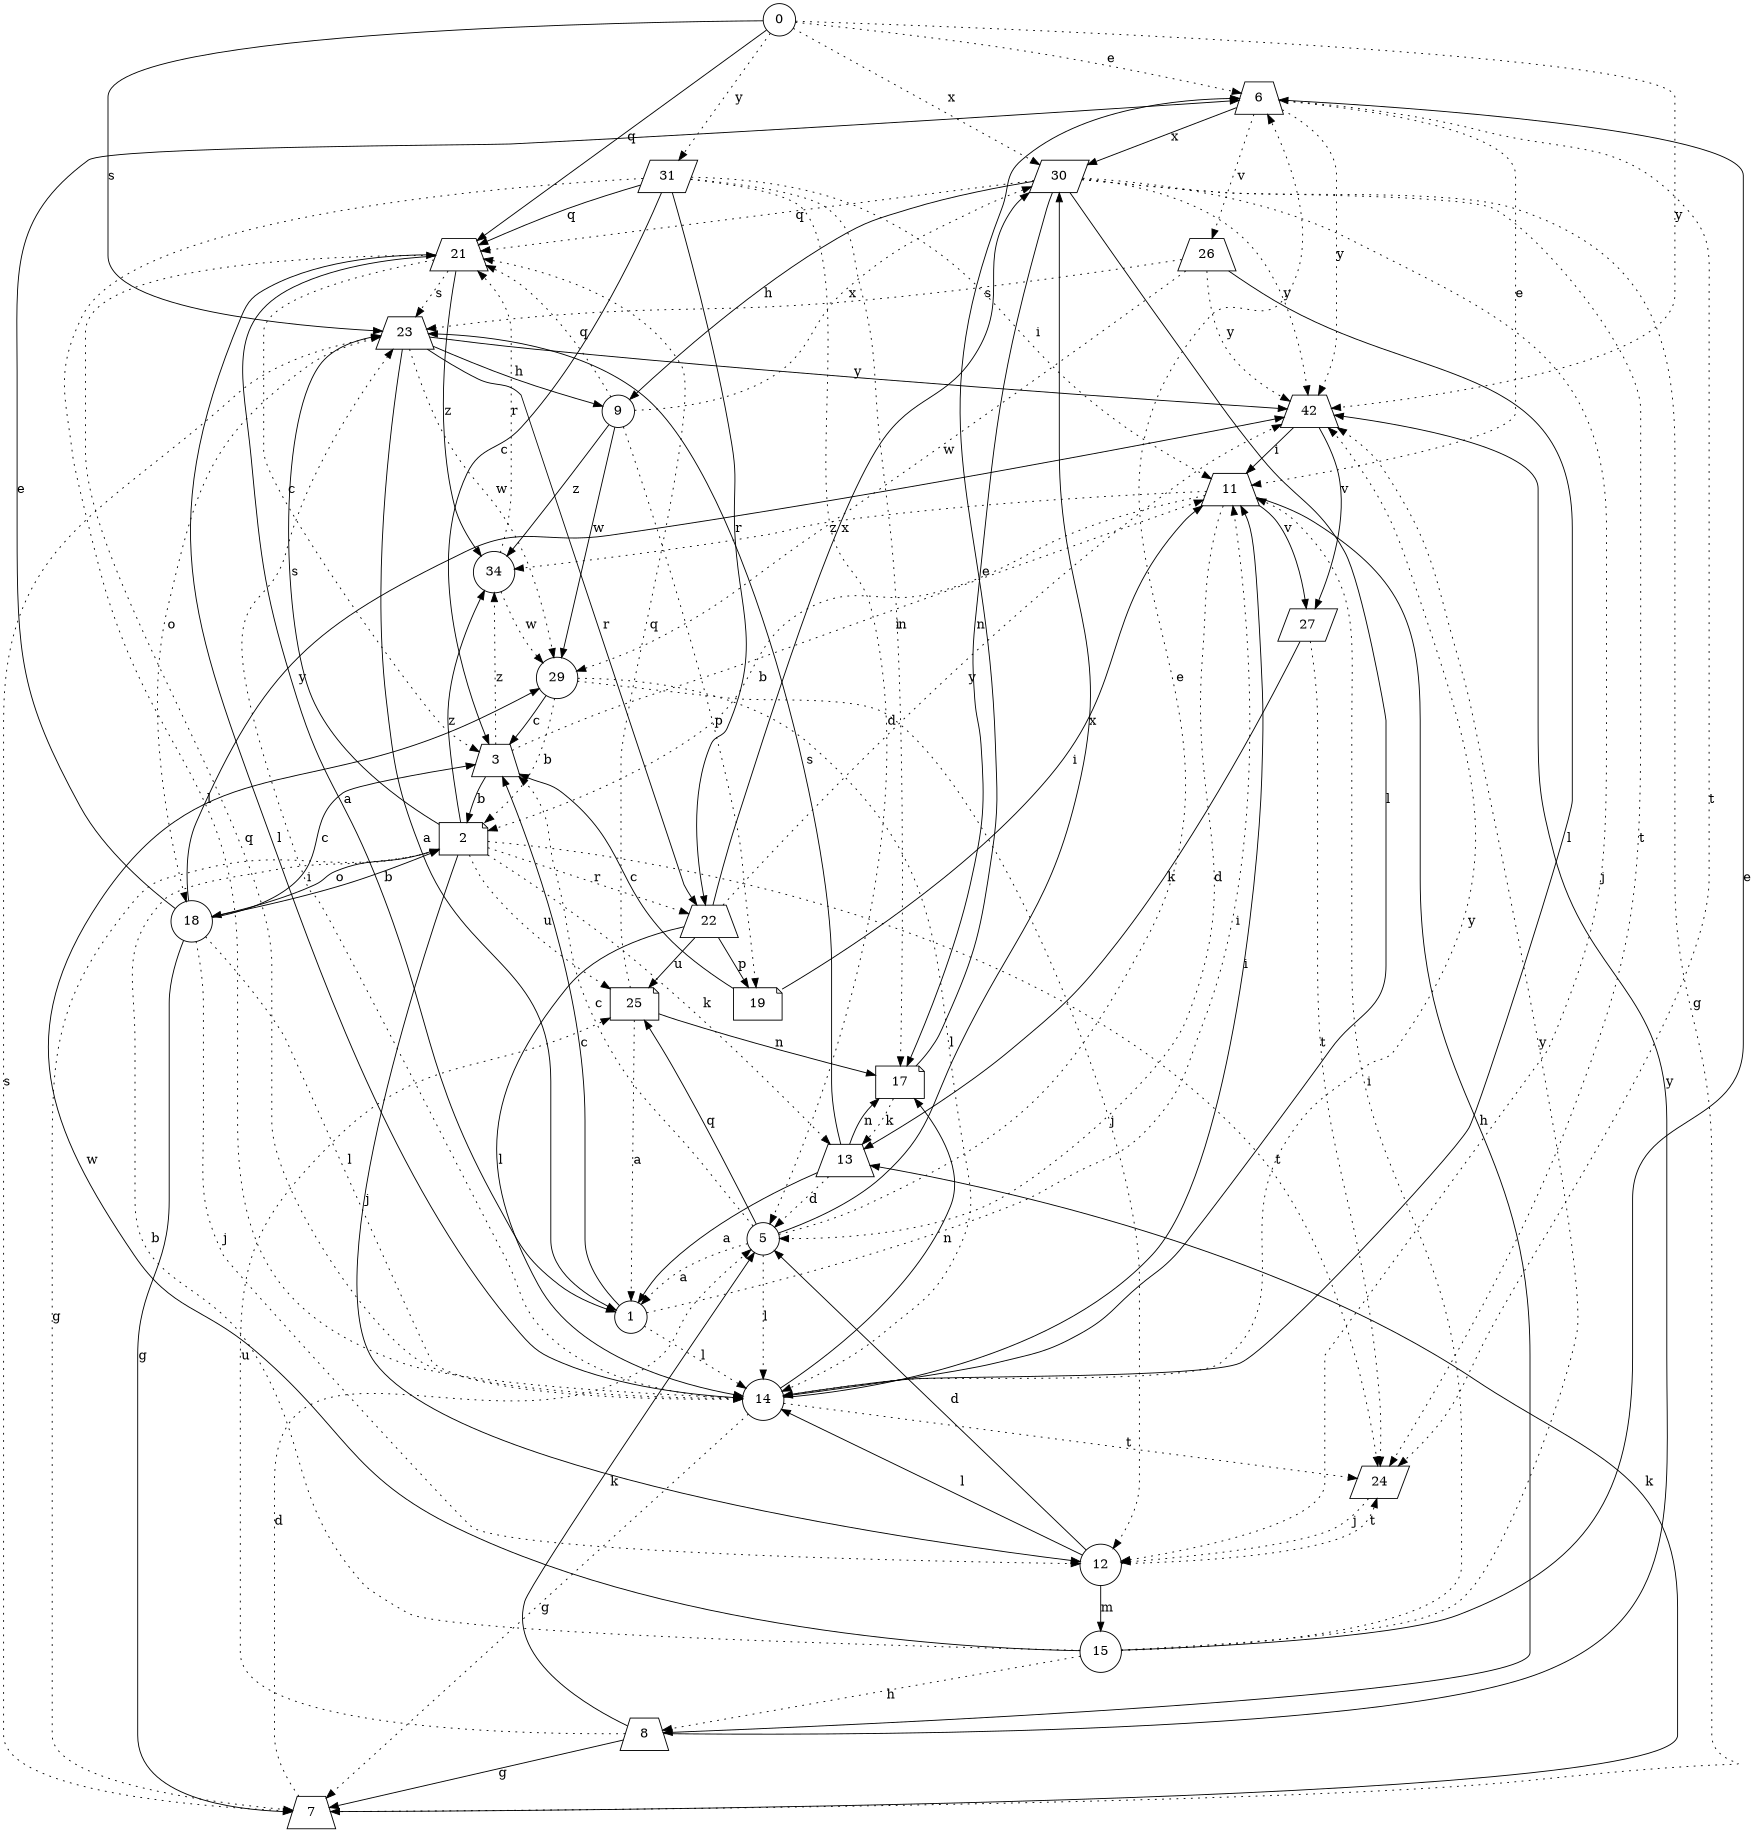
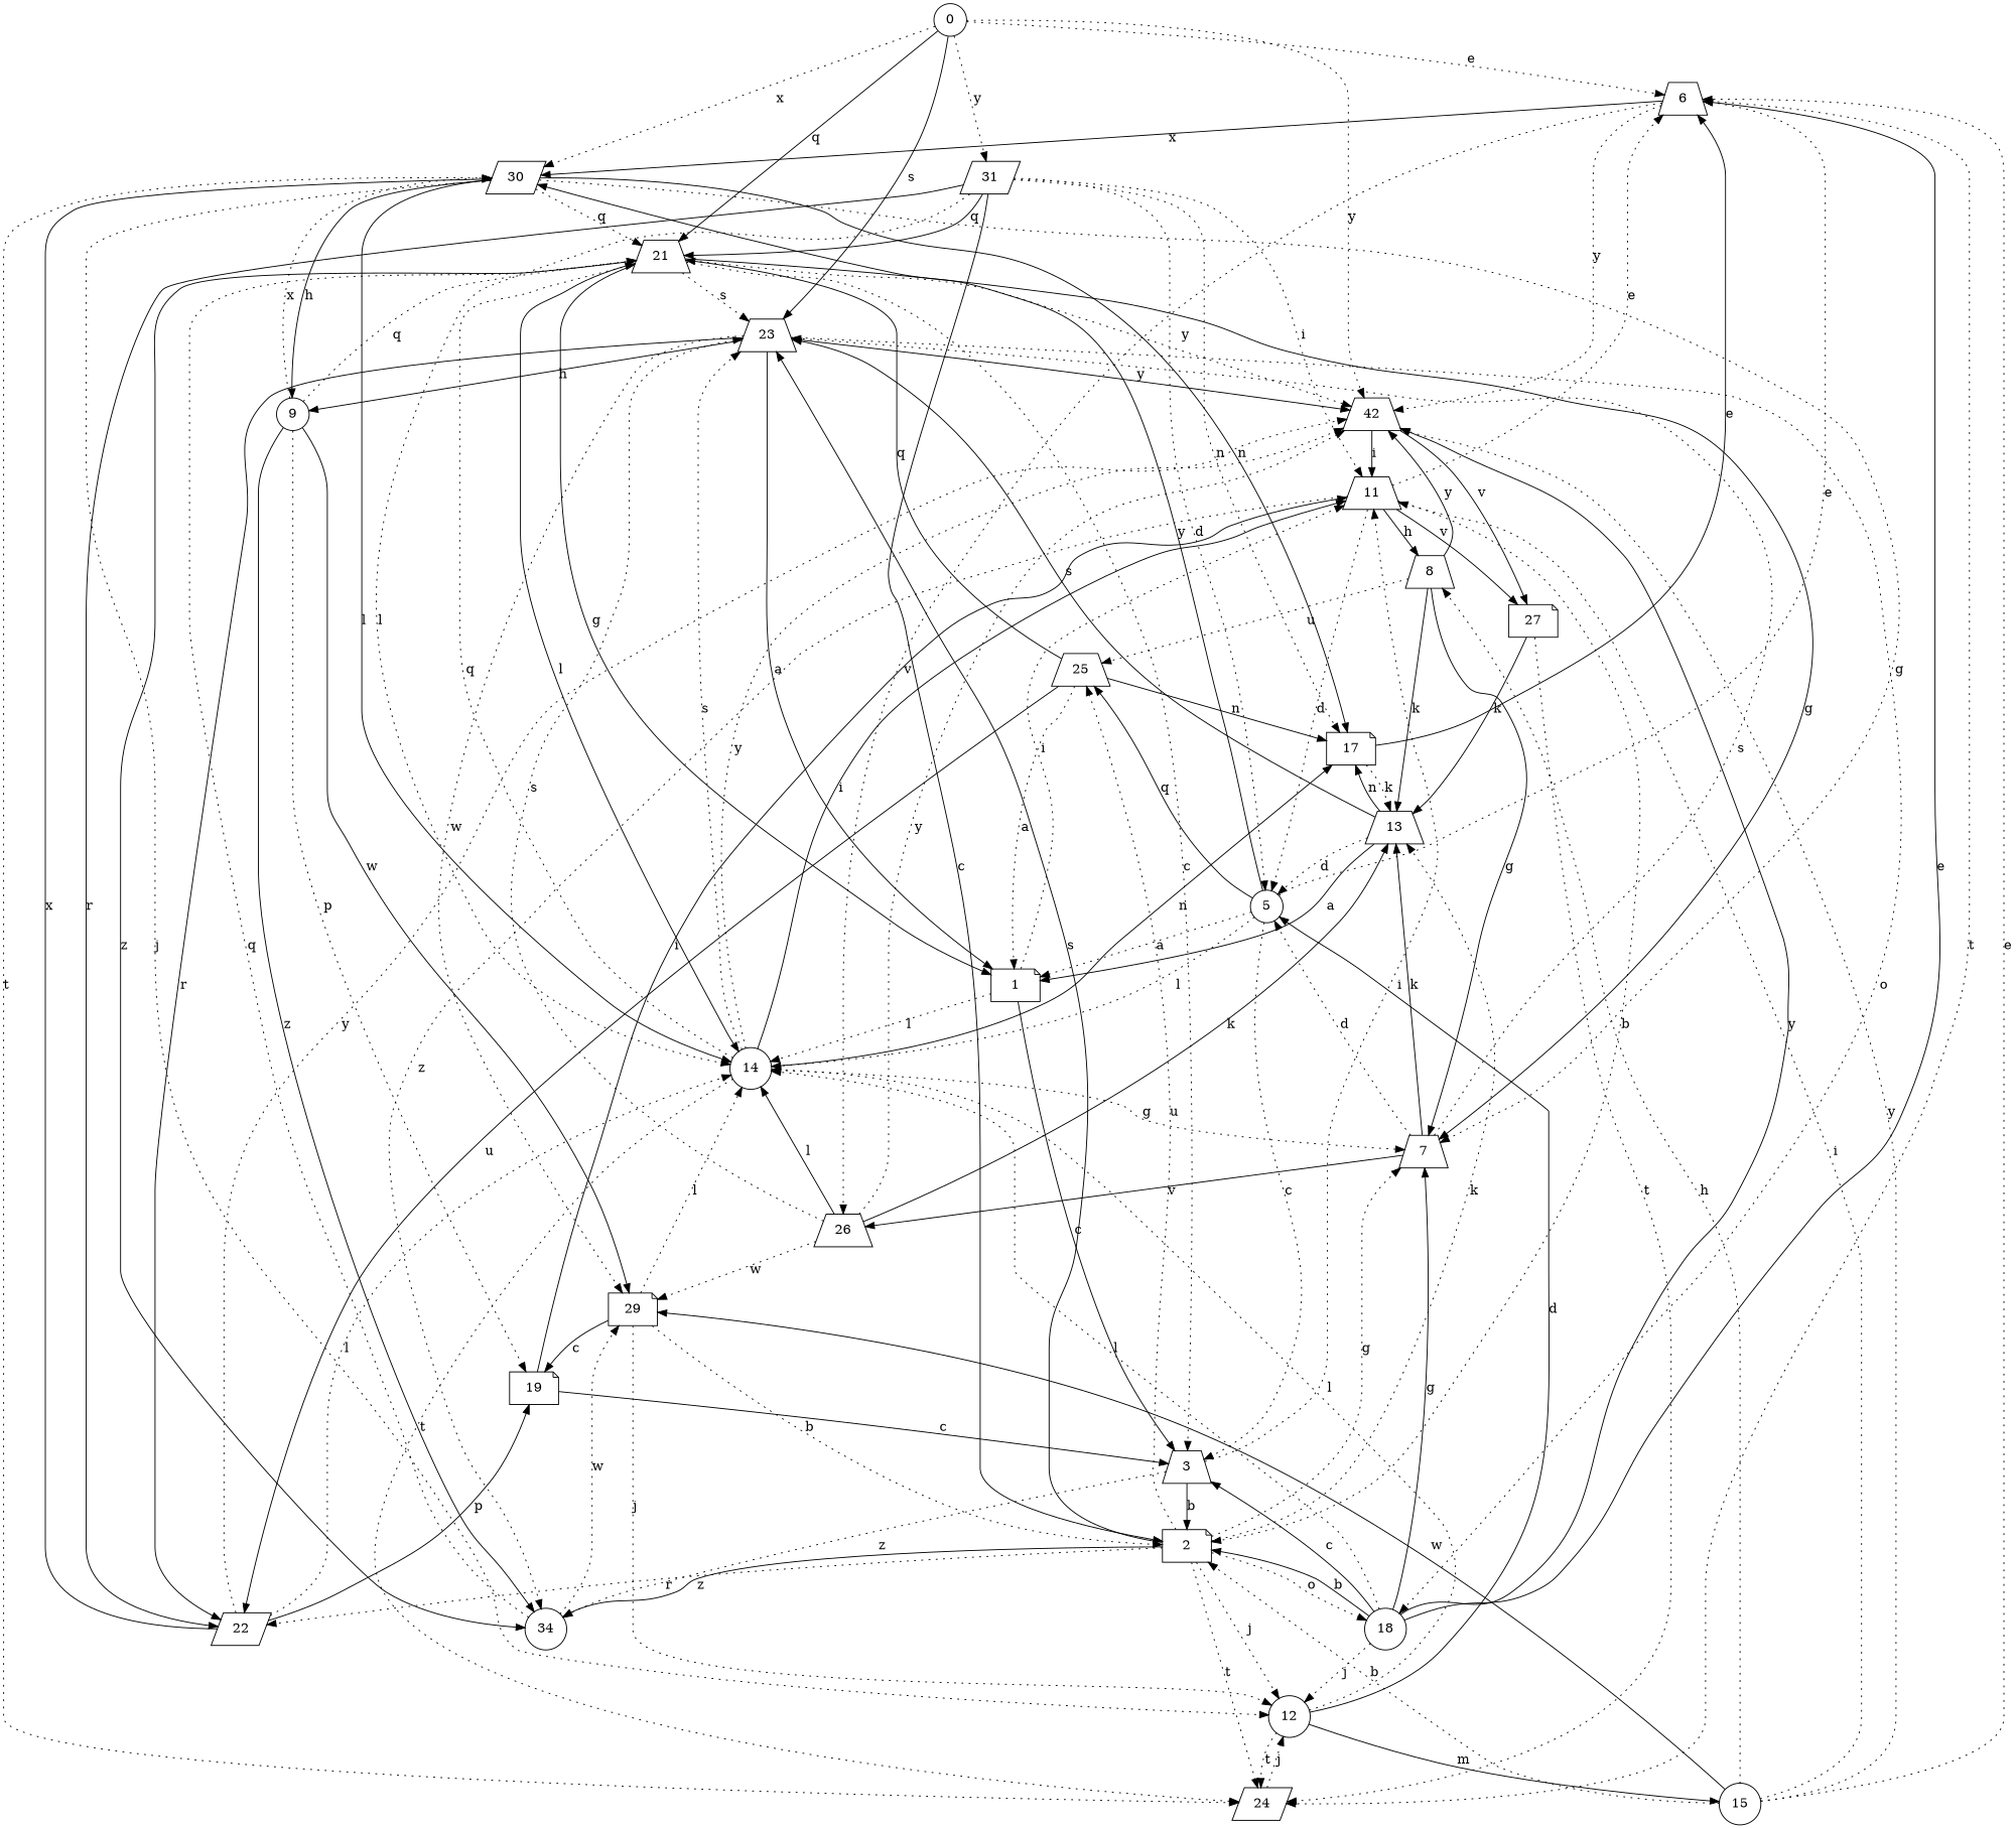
  strict digraph {
    node [shape=trapezium]
    edge [style=dotted]
    0 [shape=circle]
    6
    21
    23
    30 [shape=parallelogram]
    31 [shape=parallelogram]
    n7 [label=42]
    24 [shape=parallelogram]
    26
-   1 [shape=circle]
+   1 [shape=note]
    3
    14 [shape=circle]
    7
    34 [shape=circle]
    18 [shape=circle]
-   22
+   22 [shape=parallelogram]
    9 [shape=circle]
-   29 [shape=circle]
+   29 [shape=note]
    12 [shape=circle]
    17 [shape=note]
    11
    5 [shape=circle]
-   27 [shape=parallelogram]
+   27 [shape=note]
    2 [shape=note]
    8
    13
-   25 [shape=note]
+   25
    15 [shape=circle]
    19 [shape=note]
    0 -> 6 [label=e]
    0 -> 21 [label=q style=solid]
    0 -> 23 [label=s style=solid]
    0 -> 30 [label=x]
    0 -> 31 [label=y]
    0 -> n7 [label=y]
    6 -> 30 [label=x style=solid]
    6 -> n7 [label=y]
    6 -> 24 [label=t]
    6 -> 26 [label=v]
    21 -> 23 [label=s]
-   21 -> 1 [label=a style=solid]
+   21 -> 1 [label=g style=solid]
    21 -> 3 [label=c]
    21 -> 14 [label=l style=solid]
+   21 -> 7 [label=g style=solid]
    21 -> 34 [label=z style=solid]
    23 -> n7 [label=y style=solid]
    23 -> 1 [label=a style=solid]
    23 -> 18 [label=o]
    23 -> 22 [label=r style=solid]
    23 -> 9 [label=h style=solid]
    23 -> 29 [label=w]
    30 -> 21 [label=q]
-   30 -> n7 [label=y]
+   21 -> n7 [label=y]
    30 -> 24 [label=t]
    30 -> 14 [label=l style=solid]
    30 -> 7 [label=g]
    30 -> 9 [label=h style=solid]
    30 -> 12 [label=j]
    30 -> 17 [label=n style=solid]
    31 -> 21 [label=q style=solid]
-   31 -> 3 [label=c style=solid]
+   31 -> 2 [label=c style=solid]
    31 -> 14 [label=l]
    31 -> 22 [label=r style=solid]
    31 -> 17 [label=n]
    31 -> 11 [label=i]
    31 -> 5 [label=d]
    n7 -> 11 [label=i style=solid]
    n7 -> 27 [label=v style=solid]
    24 -> 12 [label=j]
    26 -> 23 [label=s]
    26 -> n7 [label=y]
    26 -> 14 [label=l style=solid]
    26 -> 29 [label=w]
+   26 -> 13 [label=k style=solid]
    1 -> 3 [label=c style=solid]
    1 -> 14 [label=l]
    1 -> 11 [label=i]
    3 -> 34 [label=z]
    3 -> 11 [label=i]
    3 -> 2 [label=b style=solid]
    14 -> 21 [label=q]
-   14 -> 23 [label=i]
+   14 -> 23 [label=s]
    14 -> n7 [label=y]
    14 -> 24 [label=t]
    14 -> 7 [label=g]
    14 -> 17 [label=n style=solid]
    14 -> 11 [label=i style=solid]
    7 -> 23 [label=s]
+   7 -> 26 [label=v style=solid]
    7 -> 5 [label=d]
    7 -> 13 [label=k style=solid]
-   34 -> 21 [label=r]
+   34 -> 21 [label=q]
    34 -> 29 [label=w]
    18 -> 6 [label=e style=solid]
    18 -> n7 [label=y style=solid]
    18 -> 3 [label=c style=solid]
    18 -> 14 [label=l]
    18 -> 7 [label=g style=solid]
    18 -> 12 [label=j]
    18 -> 2 [label=b style=solid]
    22 -> 30 [label=x style=solid]
    22 -> n7 [label=y]
-   22 -> 14 [label=l style=solid]
-   22 -> 25 [label=u style=solid]
+   22 -> 14 [label=l]
+   25 -> 22 [label=u style=solid]
    22 -> 19 [label=p style=solid]
    9 -> 21 [label=q]
    9 -> 30 [label=x]
    9 -> 34 [label=z style=solid]
    9 -> 29 [label=w style=solid]
    9 -> 19 [label=p]
-   29 -> 3 [label=c style=solid]
+   29 -> 19 [label=c style=solid]
    29 -> 14 [label=l]
    29 -> 12 [label=j]
    29 -> 2 [label=b]
    12 -> 24 [label=t]
-   12 -> 14 [label=l style=solid]
+   12 -> 14 [label=l]
    12 -> 5 [label=d style=solid]
    12 -> 15 [label=m style=solid]
    17 -> 6 [label=e style=solid]
    17 -> 13 [label=k]
-   6 -> 11 [label=e]
+   11 -> 6 [label=e]
    11 -> 34 [label=z]
    11 -> 5 [label=d]
    11 -> 27 [label=v style=solid]
    11 -> 2 [label=b]
    11 -> 8 [label=h style=solid]
    5 -> 6 [label=e]
-   5 -> 30 [label=x style=solid]
+   5 -> 30 [label=y style=solid]
    5 -> 1 [label=a]
    5 -> 3 [label=c]
    5 -> 14 [label=l]
    5 -> 25 [label=q style=solid]
    27 -> 24 [label=t]
    27 -> 13 [label=k style=solid]
    2 -> 23 [label=s style=solid]
    2 -> 24 [label=t]
    2 -> 7 [label=g]
    2 -> 34 [label=z style=solid]
-   2 -> 18 [label=o style=solid]
+   2 -> 18 [label=o]
    2 -> 22 [label=r]
-   2 -> 12 [label=j style=solid]
+   2 -> 12 [label=j]
    2 -> 13 [label=k]
    2 -> 25 [label=u]
    8 -> n7 [label=y style=solid]
    8 -> 7 [label=g style=solid]
-   8 -> 5 [label=k style=solid]
+   8 -> 13 [label=k style=solid]
    8 -> 25 [label=u]
    13 -> 23 [label=s style=solid]
    13 -> 1 [label=a style=solid]
    13 -> 17 [label=n style=solid]
    13 -> 5 [label=d]
-   25 -> 21 [label=q]
+   25 -> 21 [label=q style=solid]
    25 -> 1 [label=a]
    25 -> 17 [label=n style=solid]
-   15 -> 6 [label=e style=solid]
+   15 -> 6 [label=e]
    15 -> n7 [label=y]
    15 -> 29 [label=w style=solid]
    15 -> 11 [label=i]
    15 -> 2 [label=b]
    15 -> 8 [label=h]
    19 -> 3 [label=c style=solid]
    19 -> 11 [label=i style=solid]
  }
